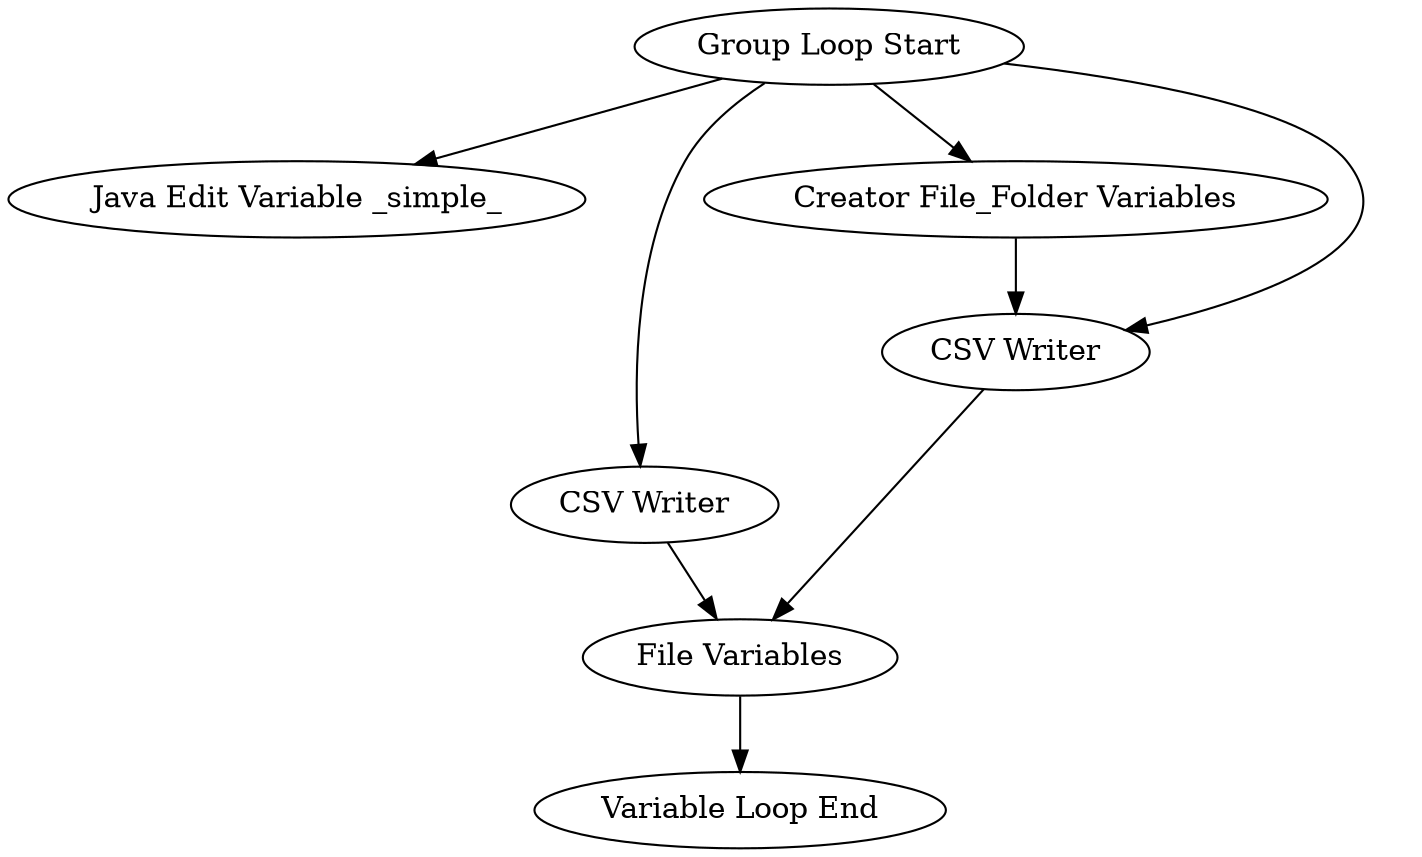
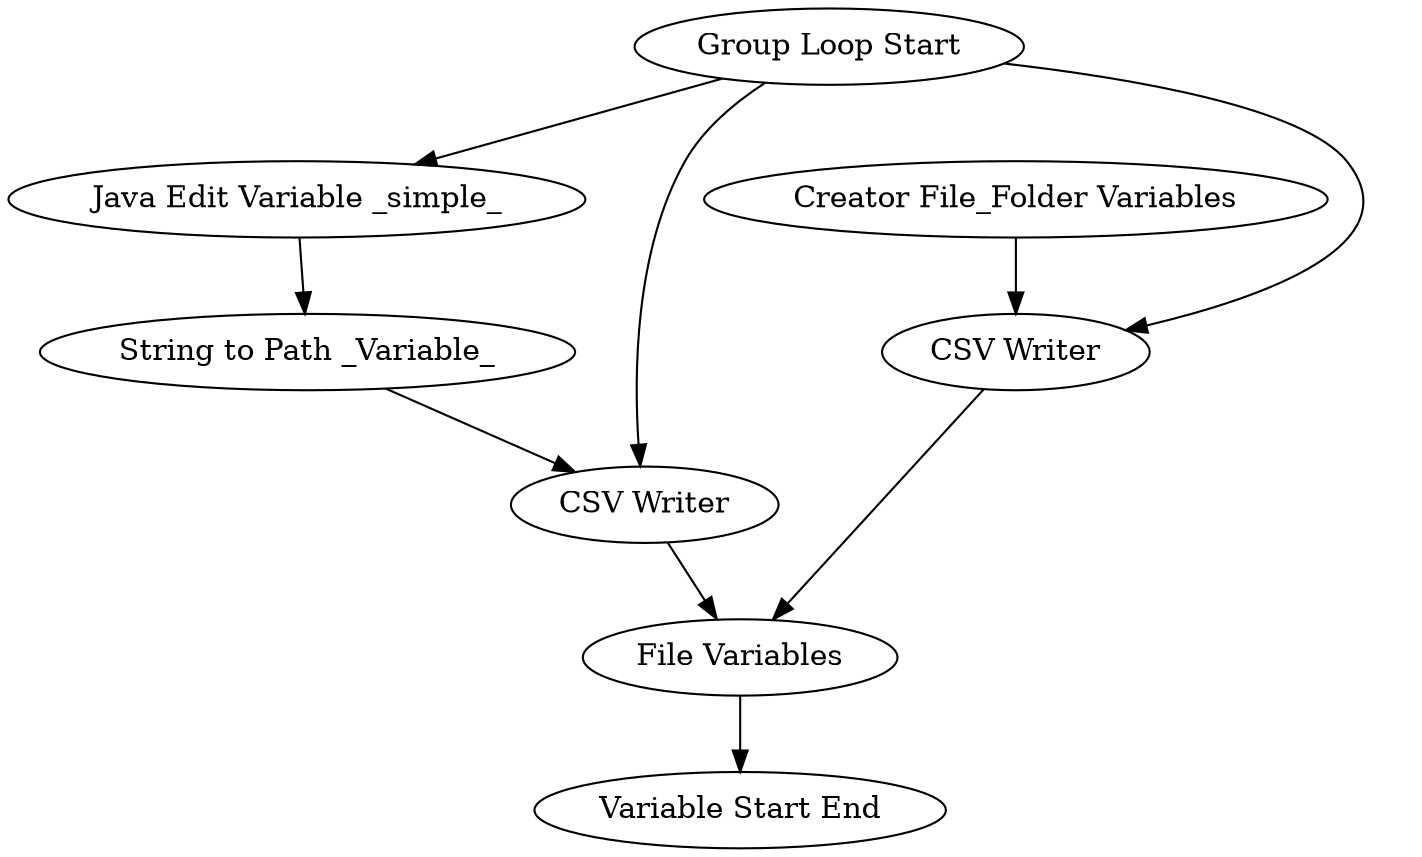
  digraph {
    rankdir=TB
    n1 [label="Group Loop Start"]
    n2 [label="Java Edit Variable _simple_"]
    n3 [label="Creator File_Folder Variables"]
    n4 [label="CSV Writer"]
    n5 [label="CSV Writer"]
+   n6 [label="String to Path _Variable_"]
    n7 [label="File Variables"]
-   n8 [label="Variable Loop End"]
+   n8 [label="Variable Start End"]
    n1 -> n2
-   n1 -> n3
    n1 -> n4
    n1 -> n5
+   n2 -> n6
    n3 -> n4
    n4 -> n7
    n5 -> n7
+   n6 -> n5
    n7 -> n8
  }
